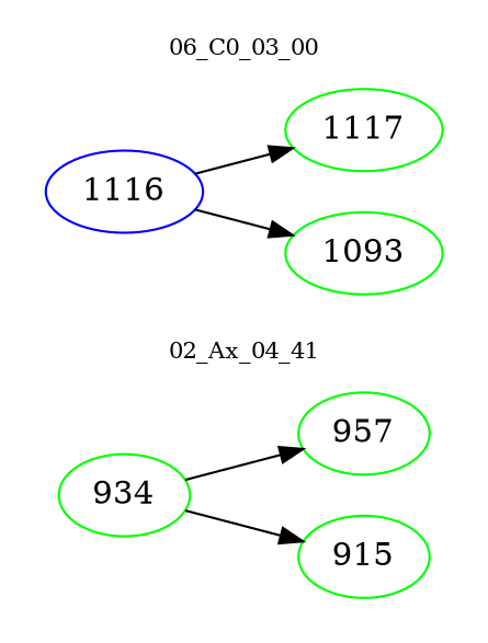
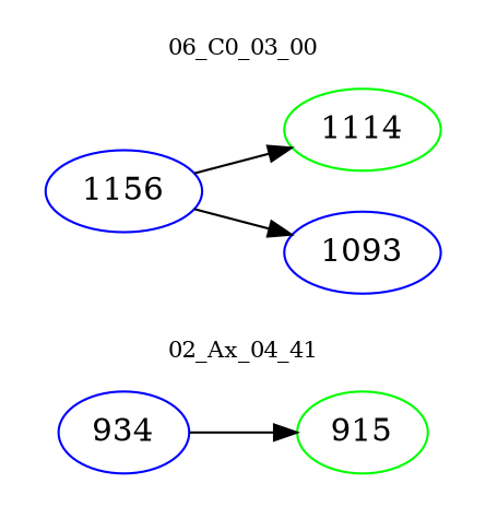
  digraph {
    rankdir=LR
    node [color=green]
    edge [color=black]
-   n1 [label=934]
+   n1 [color=blue label=934]
    n2 [label=915]
-   n3 [label=957]
-   n4 [color=blue label=1116]
-   n5 [label=1093]
-   n6 [label=1117]
+   n4 [color=blue label=1156]
+   n5 [color=blue label=1093]
+   n6 [label=1114]
    subgraph cluster_1 {
      color=white
      fontsize=10
      label="02_Ax_04_41"
      n1
      n2
-     n3
    }
    subgraph cluster_2 {
      color=white
      fontsize=10
      label="06_C0_03_00"
      n4
      n5
      n6
    }
    n1 -> n2
-   n1 -> n3
    n4 -> n5
    n4 -> n6
  }
